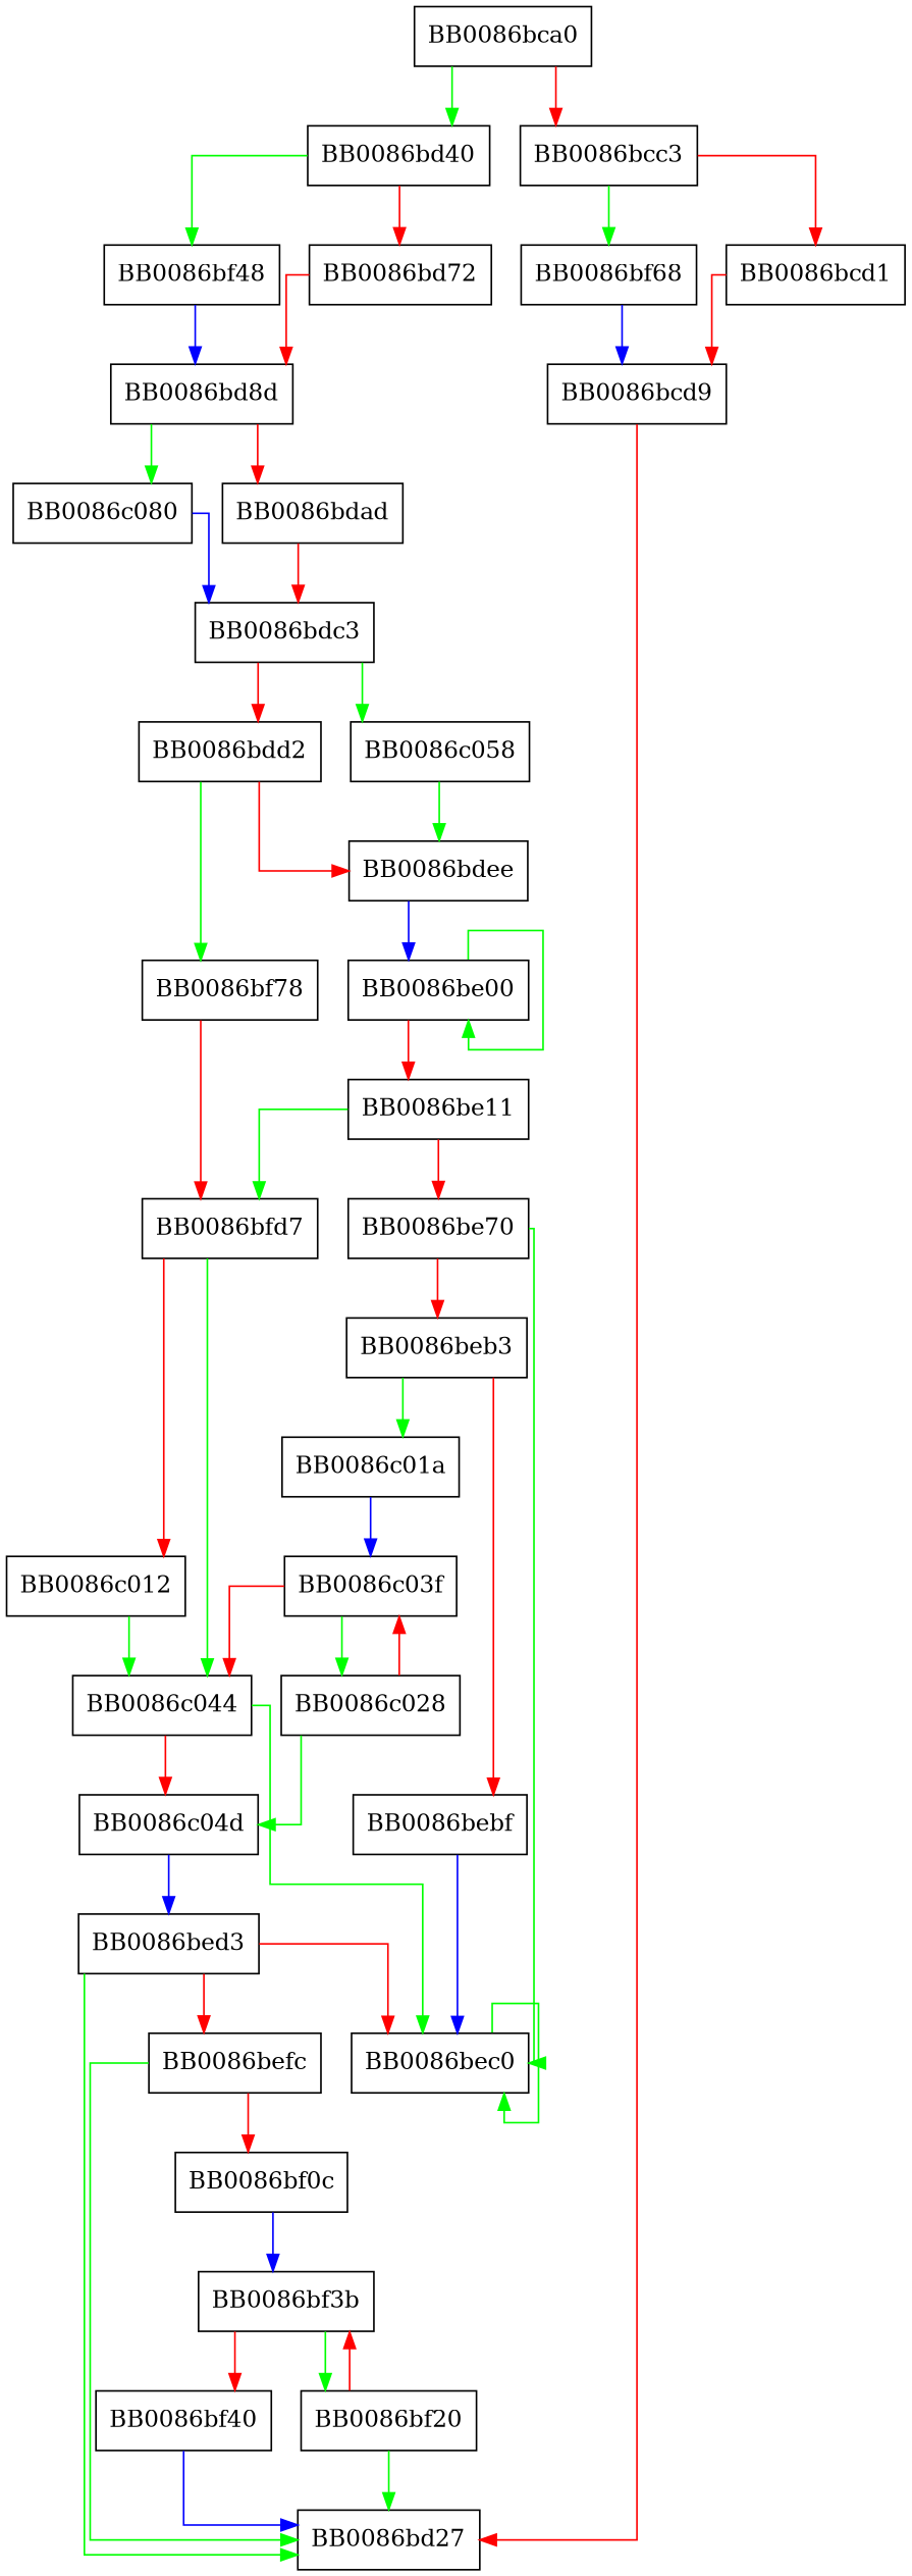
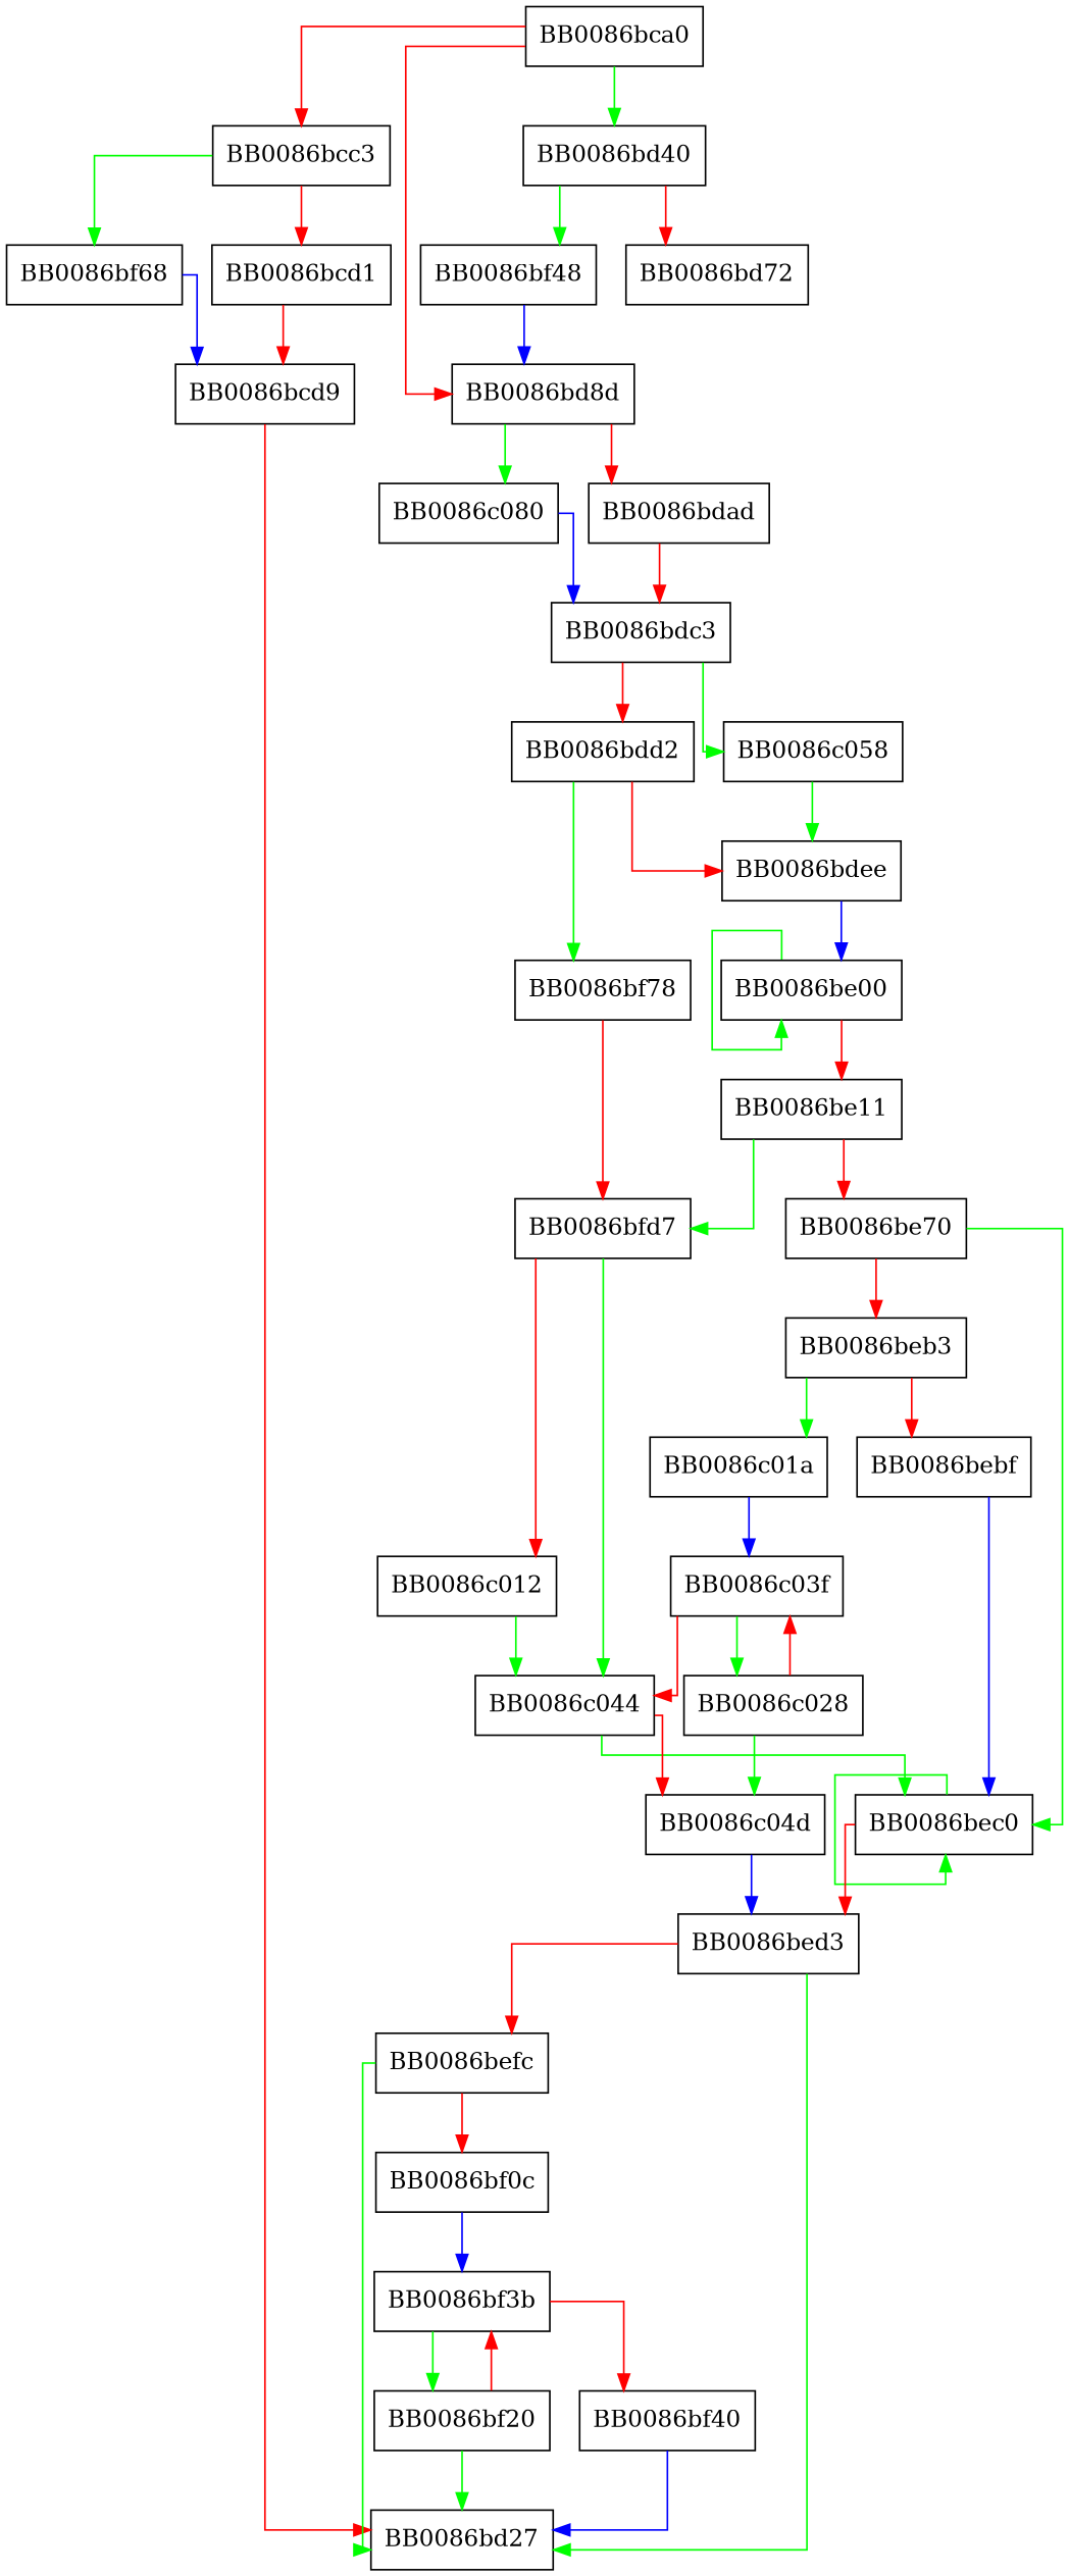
  digraph {
    fontname="DejaVu Serif"
    splines=ortho
    node [fontname="DejaVu Serif" shape=box]
    edge [color=red fontname="DejaVu Serif"]
    BB0086bca0
    BB0086bd40
    BB0086bcc3
    BB0086bf48
    BB0086bd72
    BB0086bf68
    BB0086bcd1
    BB0086bd8d
    BB0086bcd9
    BB0086bd27
    BB0086c080
    BB0086bdad
    BB0086bdc3
    BB0086c058
    BB0086bdd2
    BB0086bdee
    BB0086bf78
    BB0086be00
    BB0086bfd7
    BB0086c044
    BB0086c012
    BB0086be11
    BB0086be70
    BB0086bec0
    BB0086beb3
    BB0086c04d
    BB0086bed3
    BB0086c01a
    BB0086bebf
    BB0086befc
    BB0086c03f
    BB0086c028
    BB0086bf0c
    BB0086bf3b
    BB0086bf20
    BB0086bf40
    BB0086bca0 -> BB0086bd40 [color=green]
    BB0086bca0 -> BB0086bcc3
    BB0086bd40 -> BB0086bf48 [color=green]
    BB0086bd40 -> BB0086bd72
    BB0086bcc3 -> BB0086bf68 [color=green]
    BB0086bcc3 -> BB0086bcd1
    BB0086bf48 -> BB0086bd8d [color=blue]
-   BB0086bd72 -> BB0086bd8d
+   BB0086bca0 -> BB0086bd8d
    BB0086bf68 -> BB0086bcd9 [color=blue]
    BB0086bcd1 -> BB0086bcd9
    BB0086bd8d -> BB0086c080 [color=green]
    BB0086bd8d -> BB0086bdad
    BB0086bcd9 -> BB0086bd27
    BB0086c080 -> BB0086bdc3 [color=blue]
    BB0086bdad -> BB0086bdc3
    BB0086bdc3 -> BB0086c058 [color=green]
    BB0086bdc3 -> BB0086bdd2
    BB0086c058 -> BB0086bdee [color=green]
    BB0086bdd2 -> BB0086bdee
    BB0086bdd2 -> BB0086bf78 [color=green]
    BB0086bdee -> BB0086be00 [color=blue]
    BB0086bf78 -> BB0086bfd7
    BB0086be00 -> BB0086be00 [color=green]
    BB0086be00 -> BB0086be11
    BB0086bfd7 -> BB0086c044 [color=green]
    BB0086bfd7 -> BB0086c012
    BB0086c044 -> BB0086bec0 [color=green]
    BB0086c044 -> BB0086c04d
    BB0086c012 -> BB0086c044 [color=green]
    BB0086be11 -> BB0086bfd7 [color=green]
    BB0086be11 -> BB0086be70
    BB0086be70 -> BB0086bec0 [color=green]
    BB0086be70 -> BB0086beb3
    BB0086bec0 -> BB0086bec0 [color=green]
-   BB0086bed3 -> BB0086bec0
+   BB0086bec0 -> BB0086bed3
    BB0086beb3 -> BB0086c01a [color=green]
    BB0086beb3 -> BB0086bebf
    BB0086c04d -> BB0086bed3 [color=blue]
    BB0086bed3 -> BB0086bd27 [color=green]
    BB0086bed3 -> BB0086befc
    BB0086c01a -> BB0086c03f [color=blue]
    BB0086bebf -> BB0086bec0 [color=blue]
    BB0086befc -> BB0086bd27 [color=green]
    BB0086befc -> BB0086bf0c
    BB0086c03f -> BB0086c044
    BB0086c03f -> BB0086c028 [color=green]
    BB0086c028 -> BB0086c04d [color=green]
    BB0086c028 -> BB0086c03f
    BB0086bf0c -> BB0086bf3b [color=blue]
    BB0086bf3b -> BB0086bf20 [color=green]
    BB0086bf3b -> BB0086bf40
    BB0086bf20 -> BB0086bd27 [color=green]
    BB0086bf20 -> BB0086bf3b
    BB0086bf40 -> BB0086bd27 [color=blue]
  }
